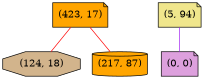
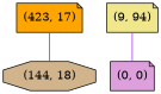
  graph {
    node [fillcolor=orange shape=note style=filled]
    edge [color=red weight=1]
    n1 [label="(423, 17)"]
-   "(144, 18)" [fillcolor=tan shape=octagon label="(124, 18)"]
-   "(217, 87)" [shape=cylinder]
-   "(9, 94)" [fillcolor=khaki label="(5, 94)"]
+   "(144, 18)" [fillcolor=tan shape=octagon]
+   "(9, 94)" [fillcolor=khaki]
    "(0, 0)" [fillcolor=plum]
    n1 -- "(144, 18)"
-   n1 -- "(217, 87)"
    "(9, 94)" -- "(0, 0)" [color=purple weight=4]
  }
